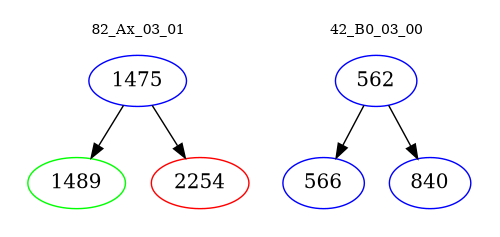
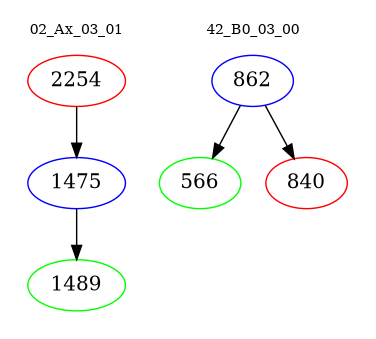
  digraph {
    node [color=blue]
    edge [color=black]
    n1 [label=1475]
    n2 [color=green label=1489]
    n3 [color=red label=2254]
-   n4 [label=562]
-   n5 [label=566]
-   n6 [label=840]
+   n4 [label=862]
+   n5 [color=green label=566]
+   n6 [color=red label=840]
    subgraph cluster_1 {
      color=white
      fontsize=10
-     label="82_Ax_03_01"
+     label="02_Ax_03_01"
      n1
      n2
      n3
    }
    subgraph cluster_2 {
      color=white
      fontsize=10
      label="42_B0_03_00"
      n4
      n5
      n6
    }
    n1 -> n2
-   n1 -> n3
+   n3 -> n1
    n4 -> n5
    n4 -> n6
  }
